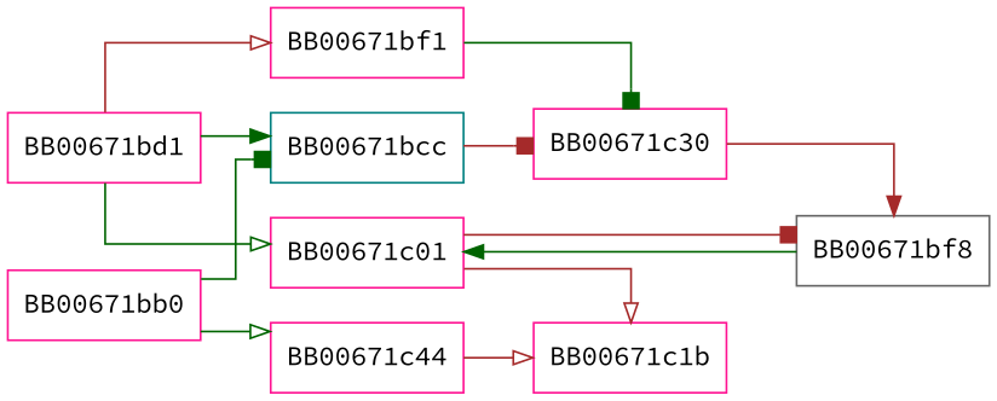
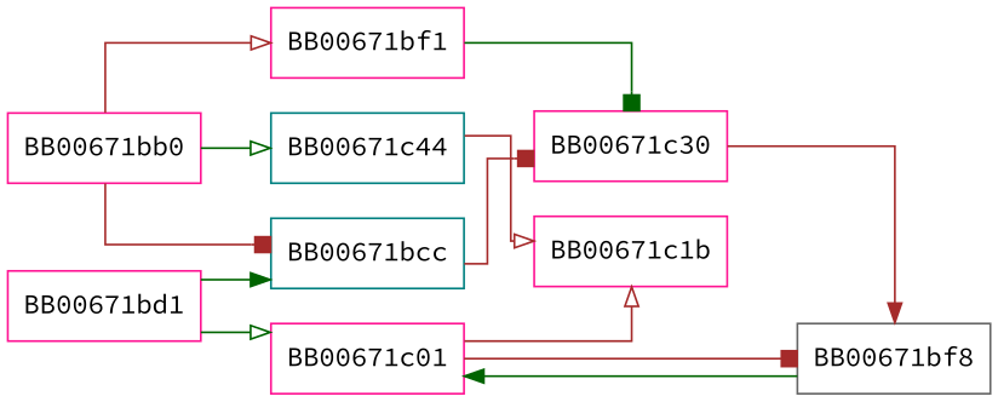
  digraph {
    fontname="Source Code Pro"
    rankdir=LR
    splines=ortho
    node [color=deeppink fontname="Source Code Pro" shape=box]
    edge [arrowhead=onormal color=brown fontname="Source Code Pro"]
-   BB00671c44
+   BB00671c44 [color=teal]
    BB00671bb0
    BB00671bcc [color=teal]
    BB00671c1b
    BB00671c30
    BB00671bf8 [color=gray40]
    BB00671bd1
    BB00671c01
    BB00671bf1
    BB00671c44 -> BB00671c1b
    BB00671bb0 -> BB00671c44 [color=darkgreen]
-   BB00671bb0 -> BB00671bcc [arrowhead=box color=darkgreen]
+   BB00671bb0 -> BB00671bcc [arrowhead=box]
    BB00671bcc -> BB00671c30 [arrowhead=box]
    BB00671c30 -> BB00671bf8 [arrowhead=normal]
    BB00671bf8 -> BB00671c01 [arrowhead=normal color=darkgreen]
    BB00671bd1 -> BB00671bcc [arrowhead=normal color=darkgreen]
    BB00671bd1 -> BB00671c01 [color=darkgreen]
-   BB00671bd1 -> BB00671bf1
+   BB00671bb0 -> BB00671bf1
    BB00671c01 -> BB00671c1b
    BB00671c01 -> BB00671bf8 [arrowhead=box]
    BB00671bf1 -> BB00671c30 [arrowhead=box color=darkgreen]
  }
